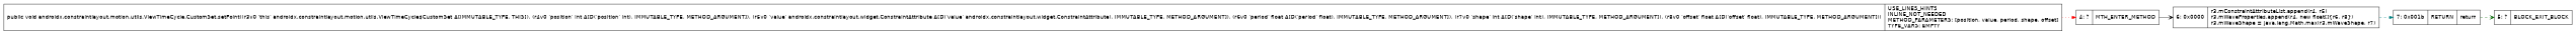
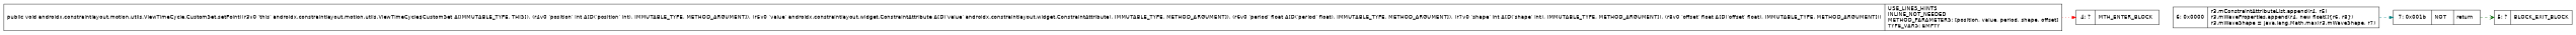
  digraph {
    fontname="DejaVu Sans"
    rankdir=LR
    node [fontname="DejaVu Sans" shape=record]
    edge [arrowhead=vee fontname="DejaVu Sans" style=dashed]
-   n1 [label="{4\:\ ?|MTH_ENTER_METHOD\l}"]
+   n1 [label="{4\:\ ?|MTH_ENTER_BLOCK\l}"]
    n2 [label="{6\:\ 0x0000|r3.mConstraintAttributeList.append(r4, r5)\lr3.mWaveProperties.append(r4, new float[]\{r6, r8\})\lr3.mWaveShape = java.lang.Math.max(r3.mWaveShape, r7)\l}"]
-   n3 [label="{7\:\ 0x001b|RETURN\l|return\l}"]
+   n3 [label="{7\:\ 0x001b|NOT\l|return\l}"]
    n4 [label="{5\:\ ?|BLOCK_EXIT_BLOCK\l}"]
    n5 [label="{public void androidx.constraintlayout.motion.utils.ViewTimeCycle.CustomSet.setPoint((r3v0 'this' androidx.constraintlayout.motion.utils.ViewTimeCycle$CustomSet A[IMMUTABLE_TYPE, THIS]), (r4v0 'position' int A[D('position' int), IMMUTABLE_TYPE, METHOD_ARGUMENT]), (r5v0 'value' androidx.constraintlayout.widget.ConstraintAttribute A[D('value' androidx.constraintlayout.widget.ConstraintAttribute), IMMUTABLE_TYPE, METHOD_ARGUMENT]), (r6v0 'period' float A[D('period' float), IMMUTABLE_TYPE, METHOD_ARGUMENT]), (r7v0 'shape' int A[D('shape' int), IMMUTABLE_TYPE, METHOD_ARGUMENT]), (r8v0 'offset' float A[D('offset' float), IMMUTABLE_TYPE, METHOD_ARGUMENT]))  | USE_LINES_HINTS\lINLINE_NOT_NEEDED\lMETHOD_PARAMETERS: [position, value, period, shape, offset]\lTYPE_VARS: EMPTY\l}"]
-   n1 -> n2 [color=black style=solid]
    n2 -> n3 [arrowhead=normal color=teal]
    n3 -> n4 [color=darkgreen]
    n5 -> n1 [arrowhead=normal color=red style=dotted]
  }
